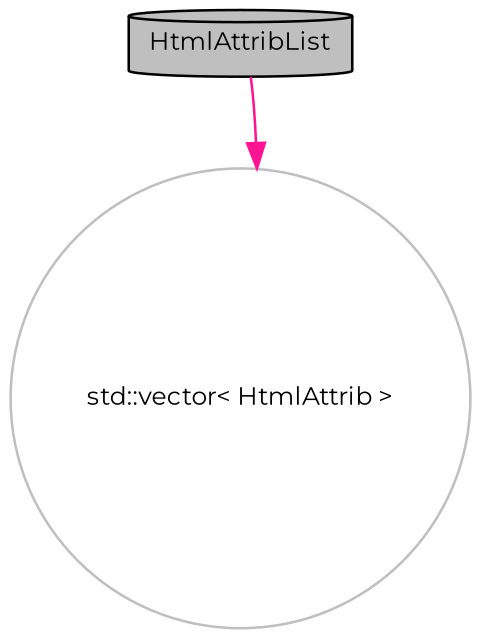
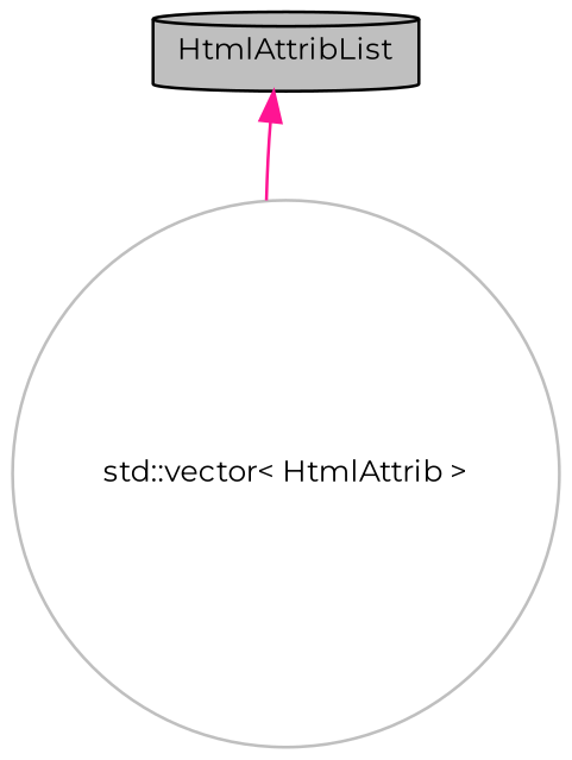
  digraph {
    fontname=Montserrat
    node [fontname=Montserrat fontsize=10 style=filled]
    n1 [color=black fillcolor=grey75 fontcolor=black height=0.2 label=HtmlAttribList shape=cylinder width=0.4]
    n2 [color=grey75 fillcolor=white height=0.2 label="std::vector\< HtmlAttrib \>" shape=circle width=0.4]
-   n2 -> n1 [color=deeppink dir=back fontname=Montserrat fontsize=10 labelfontname=Helvetica labelfontsize=10 style=solid]
+   n1 -> n2 [color=deeppink dir=back fontname=Montserrat fontsize=10 labelfontname=Helvetica labelfontsize=10 style=solid]
  }
